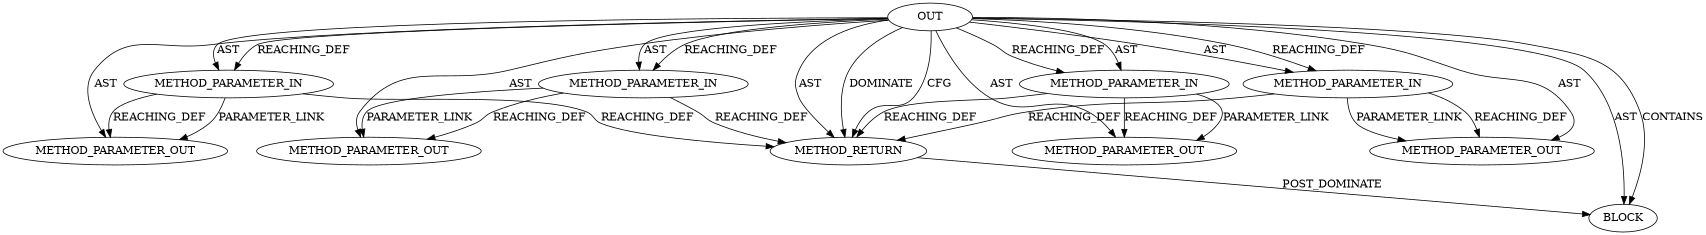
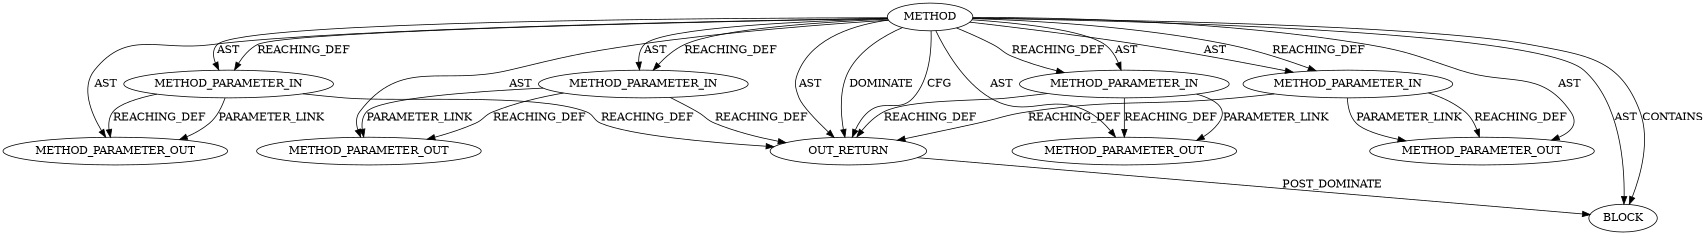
  digraph {
    node [CODE=p2 EVALUATION_STRATEGY=BY_VALUE IS_VARIADIC=false ORDER=2 TYPE_FULL_NAME=ANY]
    n1 [INDEX=2 NAME=p2 label=METHOD_PARAMETER_IN]
-   n2 [CODE=RET label=METHOD_RETURN IS_VARIADIC=""]
+   n2 [CODE=RET label=OUT_RETURN IS_VARIADIC=""]
    n3 [INDEX=2 NAME=p2 label=METHOD_PARAMETER_OUT]
    n4 [ARGUMENT_INDEX=1 CODE="<empty>" ORDER=1 label=BLOCK EVALUATION_STRATEGY="" IS_VARIADIC=""]
    n5 [CODE=p4 INDEX=4 NAME=p4 ORDER=4 label=METHOD_PARAMETER_IN]
    n6 [CODE=p4 INDEX=4 NAME=p4 ORDER=4 label=METHOD_PARAMETER_OUT]
-   n7 [AST_PARENT_FULL_NAME="<global>" AST_PARENT_TYPE=NAMESPACE_BLOCK CODE="<empty>" FILENAME="<empty>" FULL_NAME=ceph_crc32c_page IS_EXTERNAL=true NAME=ceph_crc32c_page ORDER=0 label=OUT EVALUATION_STRATEGY="" IS_VARIADIC="" TYPE_FULL_NAME=""]
+   n7 [AST_PARENT_FULL_NAME="<global>" AST_PARENT_TYPE=NAMESPACE_BLOCK CODE="<empty>" FILENAME="<empty>" FULL_NAME=ceph_crc32c_page IS_EXTERNAL=true NAME=ceph_crc32c_page ORDER=0 label=METHOD EVALUATION_STRATEGY="" IS_VARIADIC="" TYPE_FULL_NAME=""]
    n8 [CODE=p1 INDEX=1 NAME=p1 ORDER=1 label=METHOD_PARAMETER_IN]
    n9 [CODE=p1 INDEX=1 NAME=p1 ORDER=1 label=METHOD_PARAMETER_OUT]
    n10 [CODE=p3 INDEX=3 NAME=p3 ORDER=3 label=METHOD_PARAMETER_IN]
    n11 [CODE=p3 INDEX=3 NAME=p3 ORDER=3 label=METHOD_PARAMETER_OUT]
    n1 -> n2 [VARIABLE=p2 label=REACHING_DEF]
    n1 -> n3 [label=PARAMETER_LINK]
    n1 -> n3 [VARIABLE=p2 label=REACHING_DEF]
    n2 -> n4 [label=POST_DOMINATE]
    n5 -> n2 [VARIABLE=p4 label=REACHING_DEF]
    n5 -> n6 [VARIABLE=p4 label=REACHING_DEF]
    n5 -> n6 [label=PARAMETER_LINK]
    n7 -> n1 [label=AST]
    n7 -> n1 [label=REACHING_DEF]
    n7 -> n2 [label=AST]
    n7 -> n2 [label=DOMINATE]
    n7 -> n2 [label=CFG]
    n7 -> n3 [label=AST]
    n7 -> n4 [label=AST]
    n7 -> n4 [label=CONTAINS]
    n7 -> n5 [label=AST]
    n7 -> n5 [label=REACHING_DEF]
    n7 -> n6 [label=AST]
    n7 -> n8 [label=REACHING_DEF]
    n7 -> n8 [label=AST]
    n7 -> n9 [label=AST]
    n7 -> n10 [label=AST]
    n7 -> n10 [label=REACHING_DEF]
    n7 -> n11 [label=AST]
    n8 -> n2 [VARIABLE=p1 label=REACHING_DEF]
    n8 -> n9 [VARIABLE=p1 label=REACHING_DEF]
    n8 -> n9 [label=PARAMETER_LINK]
    n10 -> n2 [VARIABLE=p3 label=REACHING_DEF]
    n10 -> n11 [VARIABLE=p3 label=REACHING_DEF]
    n10 -> n11 [label=PARAMETER_LINK]
  }
